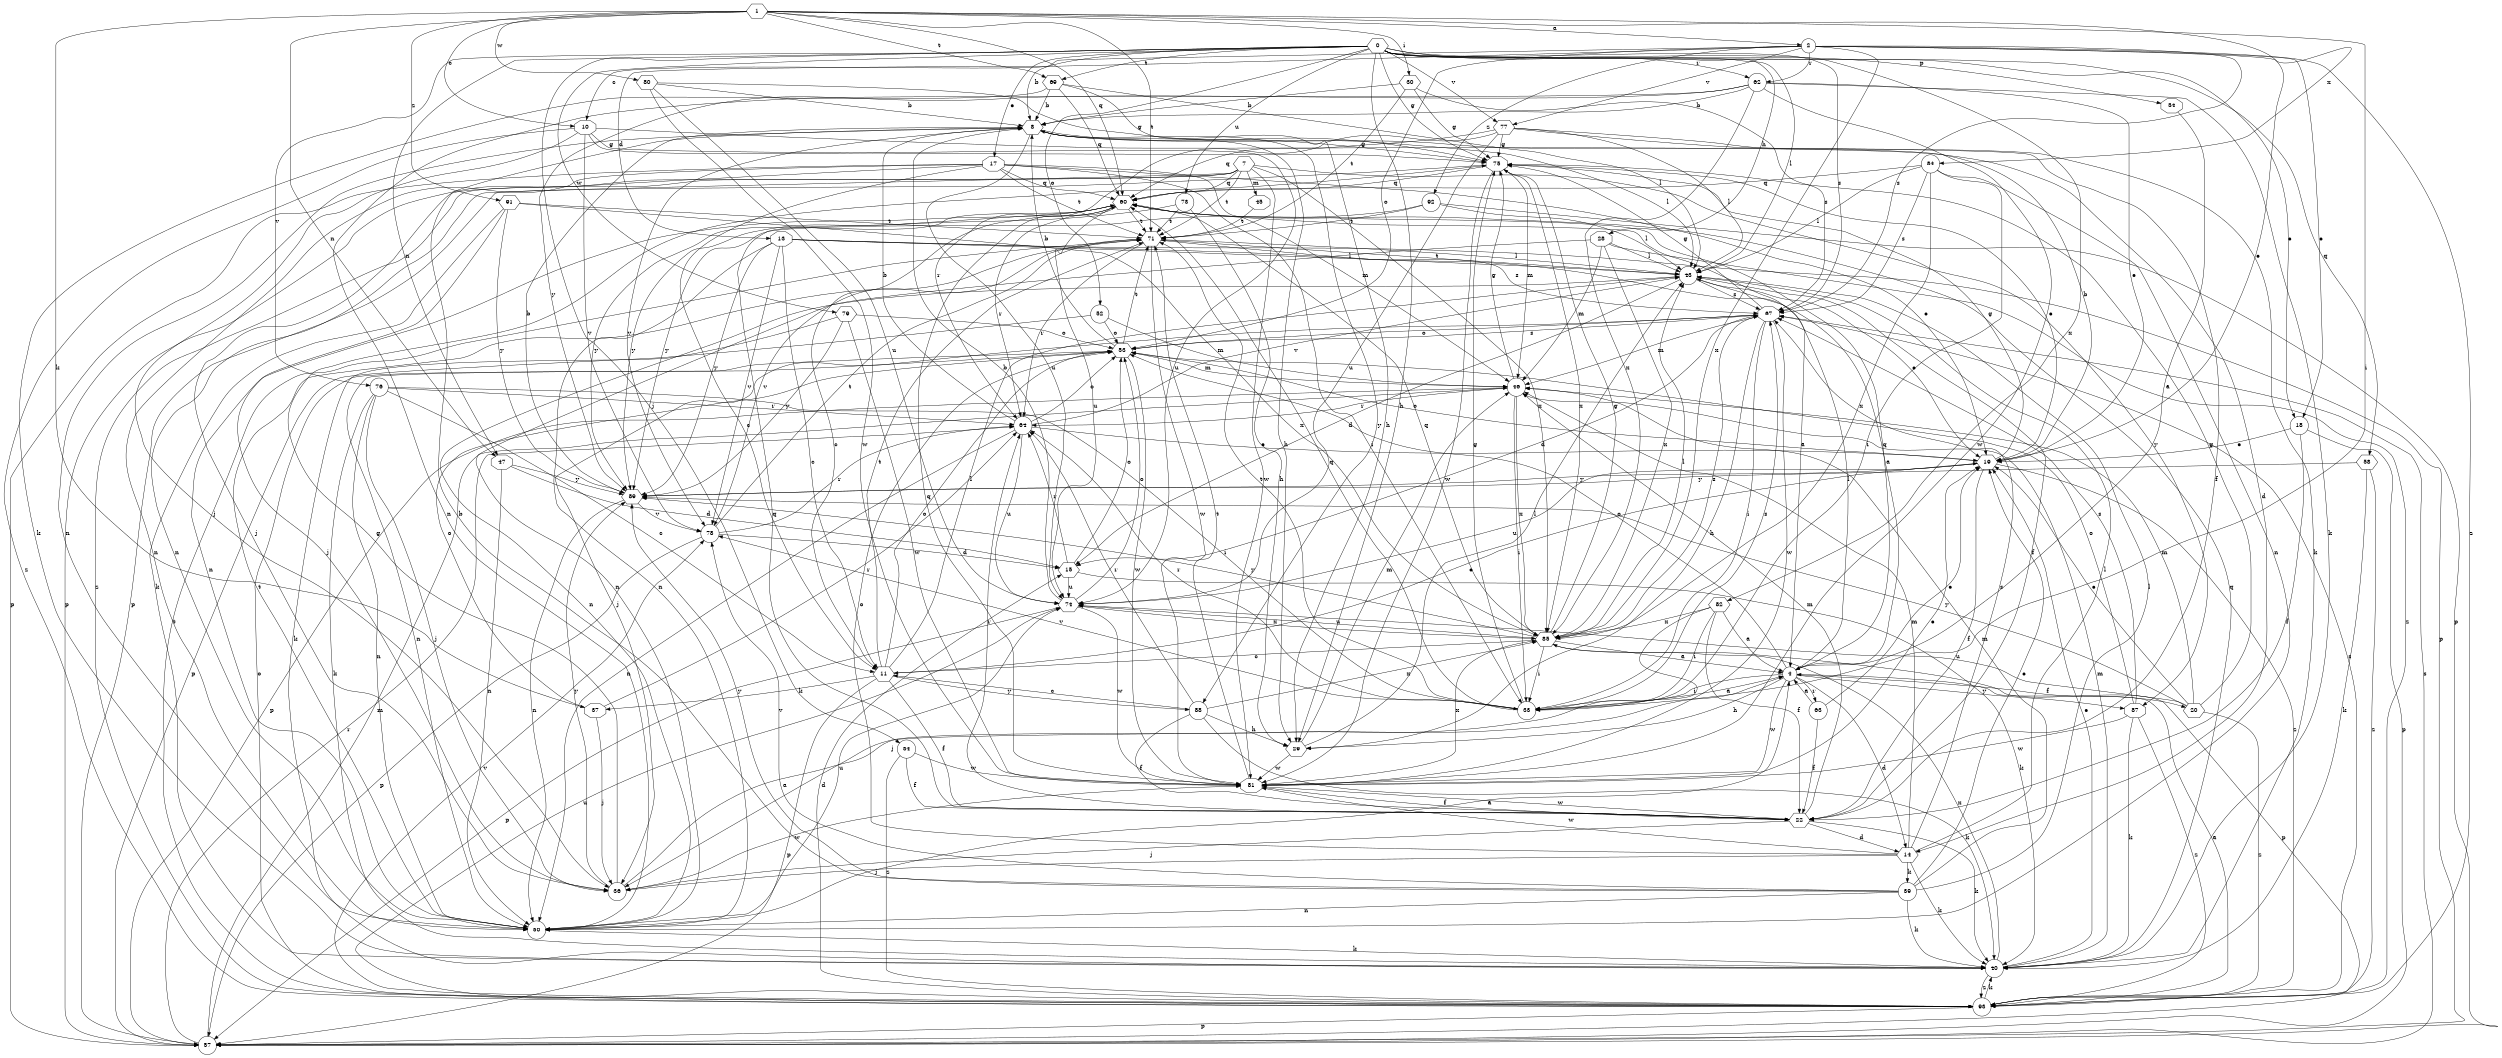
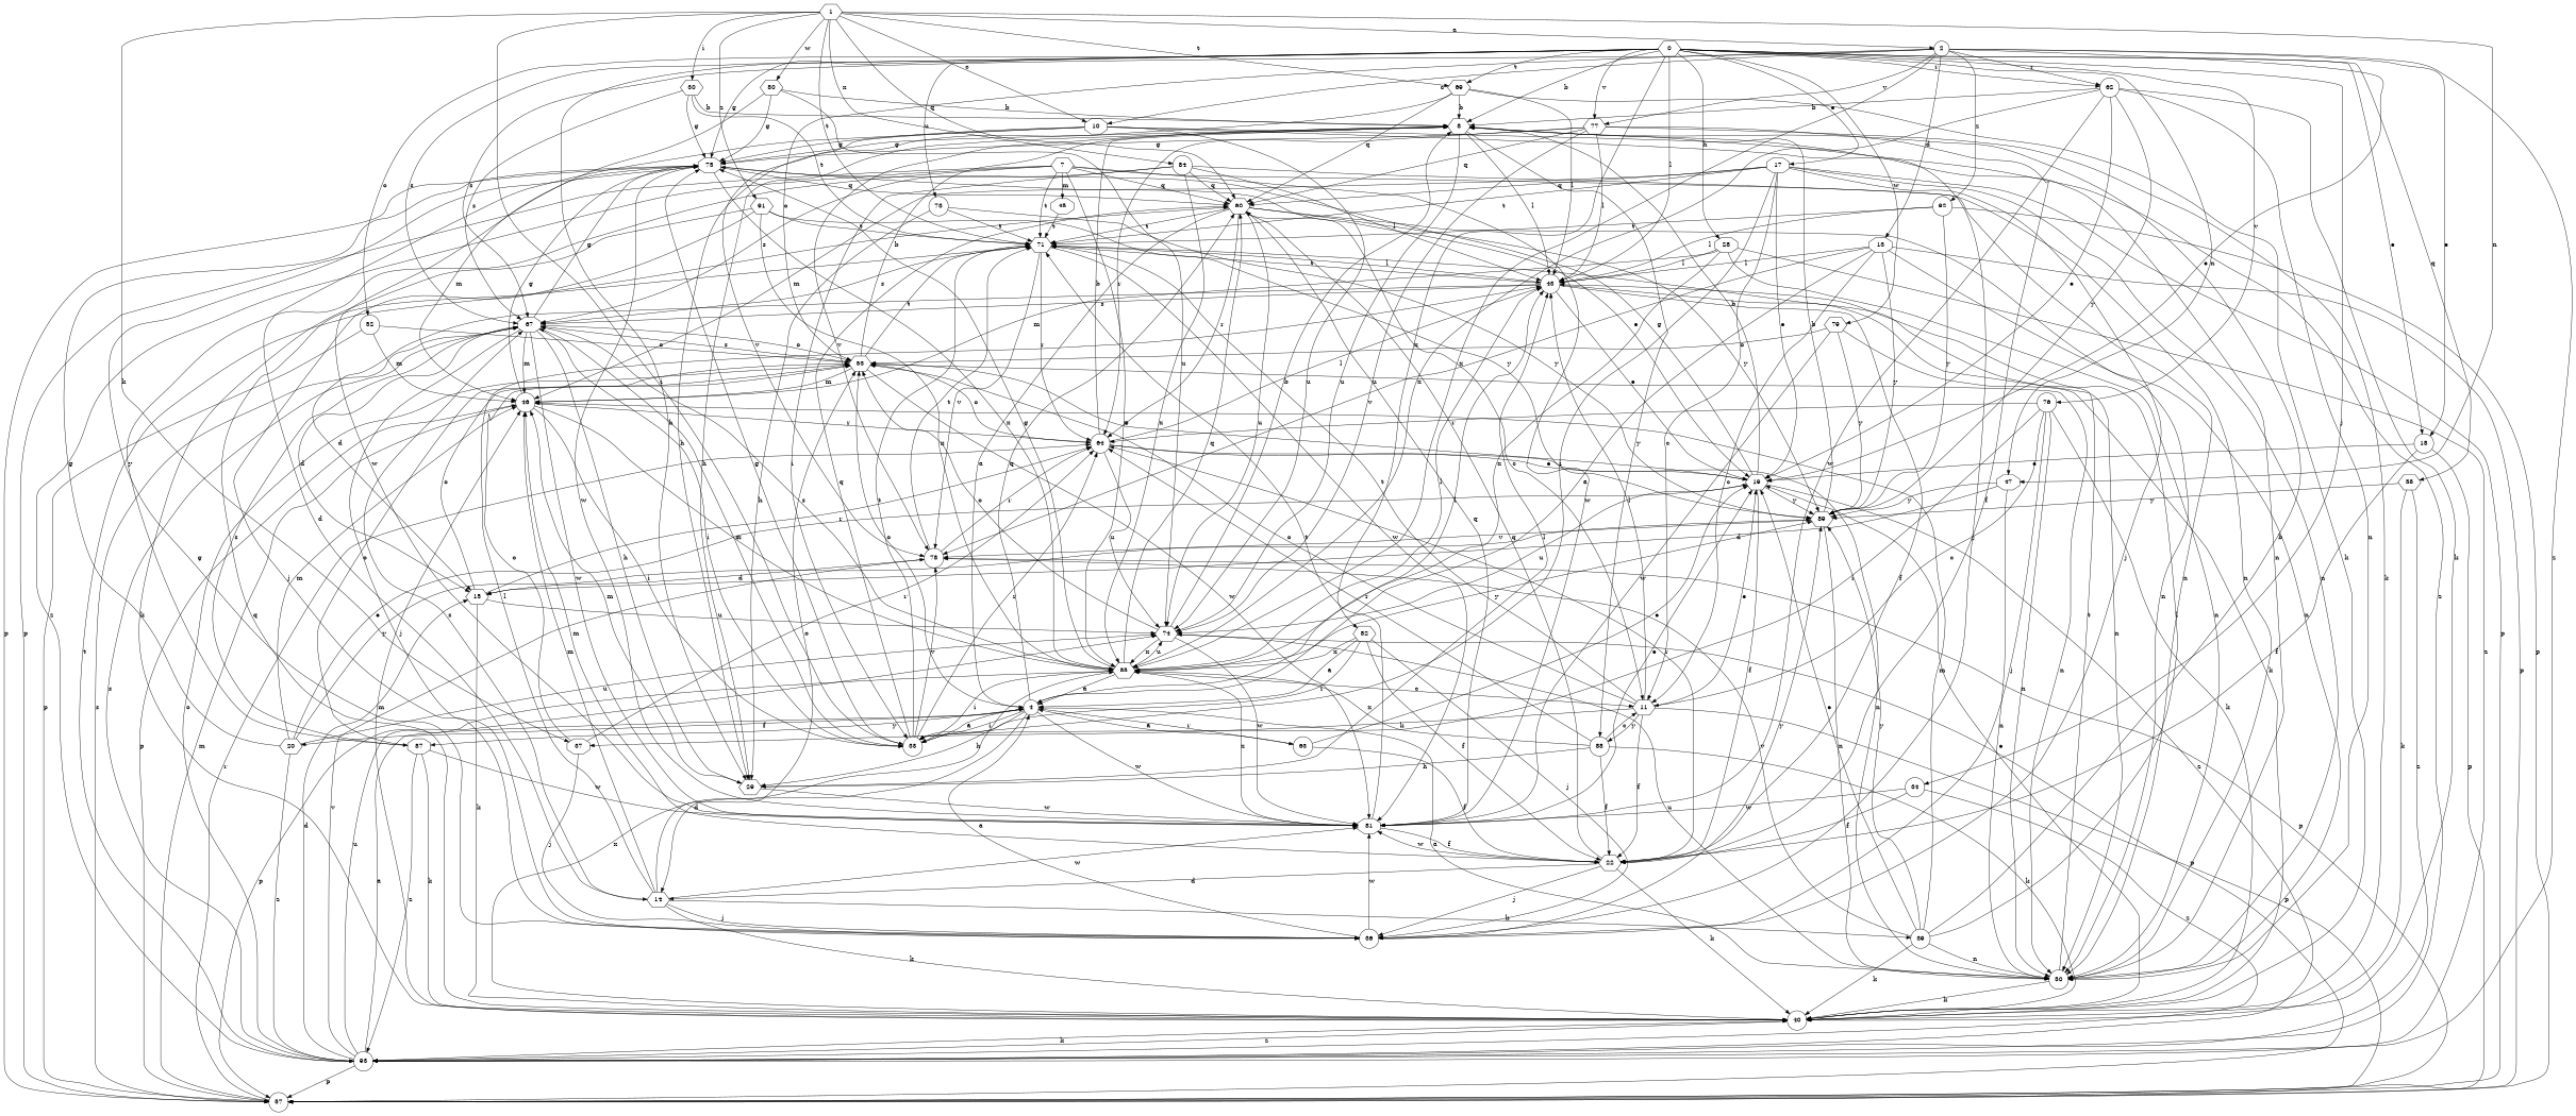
  strict digraph {
    node [shape=hexagon]
    0
    8
    17 [shape=octagon]
    18 [shape=circle]
    n5 [label=75 shape=octagon]
    28 [shape=octagon]
    29
    34 [shape=circle]
    43 [shape=circle]
    47 [shape=octagon]
    52 [shape=circle]
-   54 [shape=octagon]
    58
    62 [shape=circle]
    67 [shape=octagon]
    69
    73 [shape=circle]
    76 [shape=circle]
    77
    79
    82
    7
    60
    71
    85
    93 [shape=circle]
    81 [shape=octagon]
    87 [shape=octagon]
    45 [shape=octagon]
    50 [shape=circle]
    57 [shape=circle]
    74
    78 [shape=circle]
    88 [shape=circle]
    33 [shape=circle]
    19
    36 [shape=circle]
    11
    46 [shape=circle]
    22
    15
    89
    53
    4 [shape=circle]
    40 [shape=circle]
    64 [shape=circle]
    1
    2 [shape=circle]
    10 [shape=octagon]
    30
    37 [shape=octagon]
    80
    84 [shape=circle]
    91
    13 [shape=octagon]
    92 [shape=circle]
    14
    20
    63 [shape=circle]
    39 [shape=circle]
    0 -> 8 [label=b]
    0 -> 17 [label=e]
    0 -> 18 [label=e]
    0 -> n5 [label=g]
    0 -> 28 [label=h]
    0 -> 29 [label=h]
    0 -> 34 [label=j]
    0 -> 43 [label=l]
    0 -> 47 [label=n]
    0 -> 52 [label=o]
-   0 -> 54 [label=p]
    0 -> 58 [label=q]
    0 -> 62 [label=r]
    0 -> 67 [label=s]
    0 -> 69 [label=t]
    0 -> 73 [label=u]
    0 -> 76 [label=v]
    0 -> 77 [label=v]
    0 -> 79 [label=w]
    0 -> 82 [label=x]
    8 -> n5 [label=g]
    8 -> 29 [label=h]
    8 -> 43 [label=l]
    8 -> 50 [label=n]
    8 -> 74 [label=u]
    8 -> 78 [label=v]
    8 -> 88 [label=y]
    17 -> 60 [label=q]
    17 -> 71 [label=t]
    17 -> 50 [label=n]
    17 -> 57 [label=p]
    17 -> 33 [label=i]
    17 -> 19 [label=e]
    17 -> 36 [label=j]
    17 -> 11 [label=c]
    17 -> 46 [label=m]
    18 -> 57 [label=p]
    18 -> 19 [label=e]
    18 -> 22 [label=f]
    n5 -> 60 [label=q]
    n5 -> 85 [label=x]
    n5 -> 81 [label=w]
    n5 -> 57 [label=p]
    n5 -> 19 [label=e]
    n5 -> 46 [label=m]
    28 -> 43 [label=l]
    28 -> 85 [label=x]
    28 -> 93 [label=z]
    28 -> 50 [label=n]
    28 -> 46 [label=m]
    29 -> 43 [label=l]
    29 -> 81 [label=w]
    29 -> 46 [label=m]
    34 -> 93 [label=z]
    34 -> 81 [label=w]
    34 -> 22 [label=f]
    43 -> 67 [label=s]
    43 -> 71 [label=t]
    43 -> 50 [label=n]
    43 -> 19 [label=e]
    43 -> 22 [label=f]
    43 -> 15 [label=d]
    47 -> 50 [label=n]
    47 -> 15 [label=d]
    47 -> 89 [label=y]
    52 -> 57 [label=p]
    52 -> 46 [label=m]
    52 -> 53 [label=o]
-   54 -> 4 [label=a]
    58 -> 93 [label=z]
    58 -> 89 [label=y]
    58 -> 40 [label=k]
    62 -> 8 [label=b]
    62 -> 85 [label=x]
    62 -> 81 [label=w]
    62 -> 50 [label=n]
    62 -> 19 [label=e]
    62 -> 89 [label=y]
    62 -> 40 [label=k]
    67 -> n5 [label=g]
    67 -> 29 [label=h]
    67 -> 81 [label=w]
    67 -> 33 [label=i]
    67 -> 36 [label=j]
    67 -> 46 [label=m]
    67 -> 15 [label=d]
    67 -> 53 [label=o]
    69 -> 8 [label=b]
    69 -> 29 [label=h]
    69 -> 43 [label=l]
    69 -> 60 [label=q]
    69 -> 40 [label=k]
    73 -> 29 [label=h]
    73 -> 71 [label=t]
    73 -> 89 [label=y]
    76 -> 50 [label=n]
    76 -> 33 [label=i]
    76 -> 36 [label=j]
    76 -> 11 [label=c]
    76 -> 40 [label=k]
    76 -> 64 [label=r]
    77 -> n5 [label=g]
    77 -> 43 [label=l]
    77 -> 60 [label=q]
    77 -> 74 [label=u]
    77 -> 22 [label=f]
    77 -> 40 [label=k]
    77 -> 64 [label=r]
    79 -> 81 [label=w]
    79 -> 89 [label=y]
    79 -> 53 [label=o]
    79 -> 40 [label=k]
    82 -> 85 [label=x]
    82 -> 33 [label=i]
    82 -> 36 [label=j]
    82 -> 22 [label=f]
    82 -> 4 [label=a]
    7 -> 60 [label=q]
    7 -> 71 [label=t]
    7 -> 85 [label=x]
    7 -> 93 [label=z]
    7 -> 81 [label=w]
    7 -> 87 [label=y]
    7 -> 45 [label=m]
    7 -> 50 [label=n]
    7 -> 57 [label=p]
    60 -> 71 [label=t]
    60 -> 50 [label=n]
    60 -> 74 [label=u]
    60 -> 11 [label=c]
    60 -> 89 [label=y]
    60 -> 4 [label=a]
    60 -> 64 [label=r]
    71 -> 43 [label=l]
    71 -> 67 [label=s]
    71 -> 81 [label=w]
    71 -> 78 [label=v]
    71 -> 64 [label=r]
    85 -> n5 [label=g]
    85 -> 43 [label=l]
    85 -> 67 [label=s]
    85 -> 60 [label=q]
    85 -> 57 [label=p]
    85 -> 74 [label=u]
    85 -> 33 [label=i]
    85 -> 11 [label=c]
    85 -> 89 [label=y]
    85 -> 4 [label=a]
    93 -> 67 [label=s]
    93 -> 71 [label=t]
    93 -> 57 [label=p]
    93 -> 74 [label=u]
    93 -> 78 [label=v]
    93 -> 15 [label=d]
    93 -> 53 [label=o]
    93 -> 4 [label=a]
    93 -> 40 [label=k]
    81 -> 60 [label=q]
    81 -> 71 [label=t]
    81 -> 85 [label=x]
    81 -> 19 [label=e]
    81 -> 22 [label=f]
    87 -> 67 [label=s]
    87 -> 93 [label=z]
    87 -> 81 [label=w]
    87 -> 53 [label=o]
    87 -> 40 [label=k]
    45 -> 71 [label=t]
    50 -> 71 [label=t]
    50 -> 74 [label=u]
    50 -> 4 [label=a]
    50 -> 40 [label=k]
    57 -> 67 [label=s]
    57 -> 46 [label=m]
    57 -> 64 [label=r]
    74 -> 8 [label=b]
    74 -> 85 [label=x]
    74 -> 81 [label=w]
    74 -> 57 [label=p]
    74 -> 53 [label=o]
    78 -> 71 [label=t]
    78 -> 57 [label=p]
    78 -> 15 [label=d]
    78 -> 64 [label=r]
    88 -> 29 [label=h]
    88 -> 85 [label=x]
    88 -> 11 [label=c]
    88 -> 22 [label=f]
    88 -> 40 [label=k]
    88 -> 64 [label=r]
    33 -> n5 [label=g]
    33 -> 67 [label=s]
    33 -> 60 [label=q]
    33 -> 71 [label=t]
    33 -> 78 [label=v]
    33 -> 4 [label=a]
    33 -> 64 [label=r]
    19 -> 8 [label=b]
    19 -> n5 [label=g]
    19 -> 93 [label=z]
    19 -> 74 [label=u]
    19 -> 22 [label=f]
    19 -> 89 [label=y]
    19 -> 53 [label=o]
    36 -> n5 [label=g]
    36 -> 81 [label=w]
    36 -> 89 [label=y]
    36 -> 4 [label=a]
    11 -> 43 [label=l]
    11 -> 71 [label=t]
    11 -> 57 [label=p]
    11 -> 88 [label=y]
    11 -> 19 [label=e]
    11 -> 22 [label=f]
    11 -> 53 [label=o]
    11 -> 37 [label=k]
    46 -> n5 [label=g]
    46 -> 85 [label=x]
    46 -> 57 [label=p]
    46 -> 33 [label=i]
    46 -> 64 [label=r]
    22 -> 60 [label=q]
    22 -> 81 [label=w]
    22 -> 36 [label=j]
    22 -> 46 [label=m]
    22 -> 40 [label=k]
    22 -> 64 [label=r]
    22 -> 14 [label=d]
    15 -> 74 [label=u]
    15 -> 53 [label=o]
    15 -> 40 [label=k]
    15 -> 64 [label=r]
    89 -> 8 [label=b]
    89 -> 50 [label=n]
    89 -> 78 [label=v]
    53 -> 8 [label=b]
    53 -> 67 [label=s]
    53 -> 71 [label=t]
    53 -> 81 [label=w]
    53 -> 50 [label=n]
    53 -> 46 [label=m]
    4 -> 29 [label=h]
    4 -> 43 [label=l]
    4 -> 60 [label=q]
    4 -> 81 [label=w]
    4 -> 87 [label=y]
    4 -> 33 [label=i]
    4 -> 53 [label=o]
    4 -> 14 [label=d]
    4 -> 20 [label=f]
    4 -> 63 [label=r]
    40 -> 60 [label=q]
    40 -> 85 [label=x]
    40 -> 93 [label=z]
    40 -> 19 [label=e]
    40 -> 46 [label=m]
    64 -> 8 [label=b]
-   64 -> 43 [label=v]
+   64 -> 43 [label=l]
    64 -> 50 [label=n]
    64 -> 74 [label=u]
    64 -> 19 [label=e]
    64 -> 53 [label=o]
    1 -> 47 [label=n]
    1 -> 69 [label=t]
    1 -> 60 [label=q]
    1 -> 71 [label=t]
    1 -> 33 [label=i]
    1 -> 2 [label=a]
    1 -> 10 [label=c]
    1 -> 30 [label=i]
    1 -> 37 [label=k]
    1 -> 80 [label=w]
    1 -> 84 [label=x]
    1 -> 91 [label=z]
    2 -> 18 [label=e]
    2 -> 62 [label=r]
    2 -> 67 [label=s]
    2 -> 77 [label=v]
    2 -> 85 [label=x]
    2 -> 93 [label=z]
    2 -> 19 [label=e]
    2 -> 53 [label=o]
    2 -> 10 [label=c]
    2 -> 13 [label=d]
    2 -> 92 [label=z]
    10 -> n5 [label=g]
    10 -> 93 [label=z]
    10 -> 74 [label=u]
    10 -> 78 [label=v]
    10 -> 36 [label=j]
    10 -> 14 [label=d]
    30 -> 8 [label=b]
    30 -> n5 [label=g]
    30 -> 67 [label=s]
    30 -> 71 [label=t]
    37 -> 36 [label=j]
    37 -> 53 [label=o]
    37 -> 64 [label=r]
    80 -> 8 [label=b]
    80 -> n5 [label=g]
    80 -> 81 [label=w]
    80 -> 74 [label=u]
    84 -> 43 [label=l]
    84 -> 67 [label=s]
    84 -> 60 [label=q]
    84 -> 85 [label=x]
    84 -> 50 [label=n]
    84 -> 33 [label=i]
    91 -> 71 [label=t]
    91 -> 85 [label=x]
    91 -> 36 [label=j]
    91 -> 89 [label=y]
    91 -> 40 [label=k]
    13 -> 43 [label=l]
    13 -> 50 [label=n]
    13 -> 57 [label=p]
    13 -> 78 [label=v]
    13 -> 11 [label=c]
    13 -> 89 [label=y]
    13 -> 4 [label=a]
    92 -> 43 [label=l]
    92 -> 71 [label=t]
    92 -> 57 [label=p]
    92 -> 89 [label=y]
    14 -> 43 [label=l]
    14 -> 67 [label=s]
    14 -> 81 [label=w]
    14 -> 36 [label=j]
    14 -> 46 [label=m]
    14 -> 53 [label=o]
    14 -> 40 [label=k]
    14 -> 39 [label=k]
    20 -> n5 [label=g]
    20 -> 93 [label=z]
    20 -> 74 [label=u]
    20 -> 19 [label=e]
    20 -> 46 [label=m]
    20 -> 89 [label=y]
    63 -> 19 [label=e]
    63 -> 22 [label=f]
    63 -> 4 [label=a]
    39 -> 8 [label=b]
    39 -> 43 [label=l]
    39 -> 50 [label=n]
    39 -> 78 [label=v]
    39 -> 19 [label=e]
    39 -> 46 [label=m]
    39 -> 89 [label=y]
    39 -> 40 [label=k]
  }
